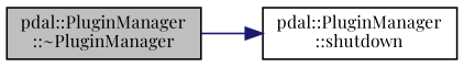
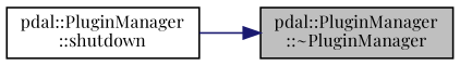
  digraph {
    rankdir=LR
    fontname="Playfair Display"
    node [color=black fontname="Playfair Display" fontsize=10 shape=record style=filled]
    n1 [fillcolor=grey75 fontcolor=black height=0.2 label="pdal::PluginManager\l::~PluginManager" width=0.4]
    n2 [fillcolor=white height=0.2 label="pdal::PluginManager\l::shutdown" width=0.4]
-   n1 -> n2 [color=midnightblue fontname="Playfair Display" fontsize=10 labelfontname=Helvetica labelfontsize=10 style=solid]
+   n2 -> n1 [color=midnightblue fontname="Playfair Display" fontsize=10 labelfontname=Helvetica labelfontsize=10 style=solid]
  }
